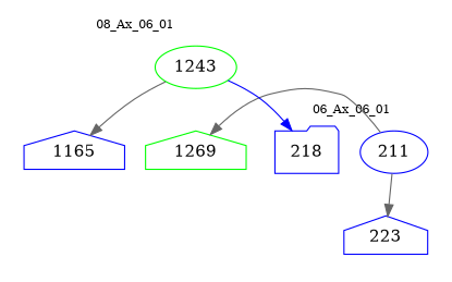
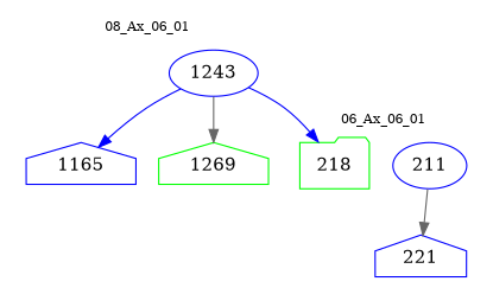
  digraph {
    node [color=blue shape=house]
    edge [color=gray40]
    n1 [label=211 shape=ellipse]
-   n2 [label=218 shape=folder]
-   n3 [label=223]
-   n4 [color=green label=1243 shape=ellipse]
+   n2 [color=green label=218 shape=folder]
+   n3 [label=221]
+   n4 [label=1243 shape=ellipse]
    n5 [label=1165]
    n6 [color=green label=1269]
    subgraph cluster_1 {
      color=white
      fontsize=10
      label="06_Ax_06_01"
      n1
      n2
      n3
    }
    subgraph cluster_2 {
      color=white
      fontsize=10
      label="08_Ax_06_01"
      n4
      n5
      n6
    }
    n1 -> n3
    n4 -> n2 [color=blue]
-   n4 -> n5
-   n1 -> n6
+   n4 -> n5 [color=blue]
+   n4 -> n6
  }
